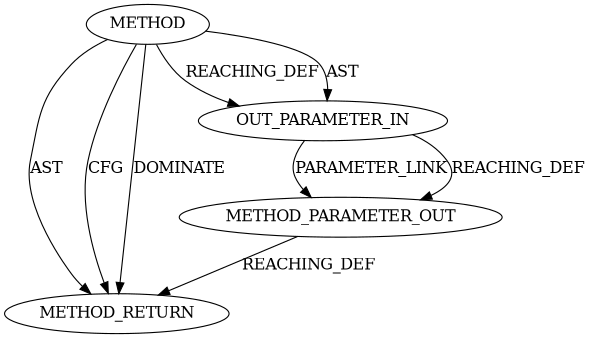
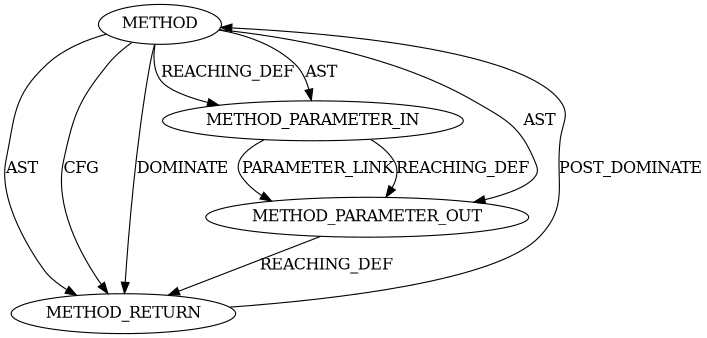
  digraph {
    node [CODE=p1 NAME=p1 ORDER=1 EVALUATION_STRATEGY=BY_VALUE TYPE_FULL_NAME=ANY]
    n1 [AST_PARENT_FULL_NAME="<global>" AST_PARENT_TYPE=NAMESPACE_BLOCK CODE="<empty>" FILENAME="<empty>" FULL_NAME=crypto_aead_encrypt IS_EXTERNAL=true NAME=crypto_aead_encrypt ORDER=0 label=METHOD EVALUATION_STRATEGY="" TYPE_FULL_NAME=""]
    n2 [CODE=RET ORDER=2 label=METHOD_RETURN NAME=""]
-   n3 [INDEX=1 IS_VARIADIC=false label=OUT_PARAMETER_IN]
+   n3 [INDEX=1 IS_VARIADIC=false label=METHOD_PARAMETER_IN]
    n4 [INDEX=1 IS_VARIADIC=false label=METHOD_PARAMETER_OUT]
    n1 -> n2 [label=AST]
    n1 -> n2 [label=CFG]
    n1 -> n2 [label=DOMINATE]
    n1 -> n3 [label=REACHING_DEF]
    n1 -> n3 [label=AST]
+   n1 -> n4 [label=AST]
+   n2 -> n1 [label=POST_DOMINATE]
    n3 -> n4 [label=PARAMETER_LINK]
    n3 -> n4 [VARIABLE=p1 label=REACHING_DEF]
    n4 -> n2 [VARIABLE=p1 label=REACHING_DEF]
  }
